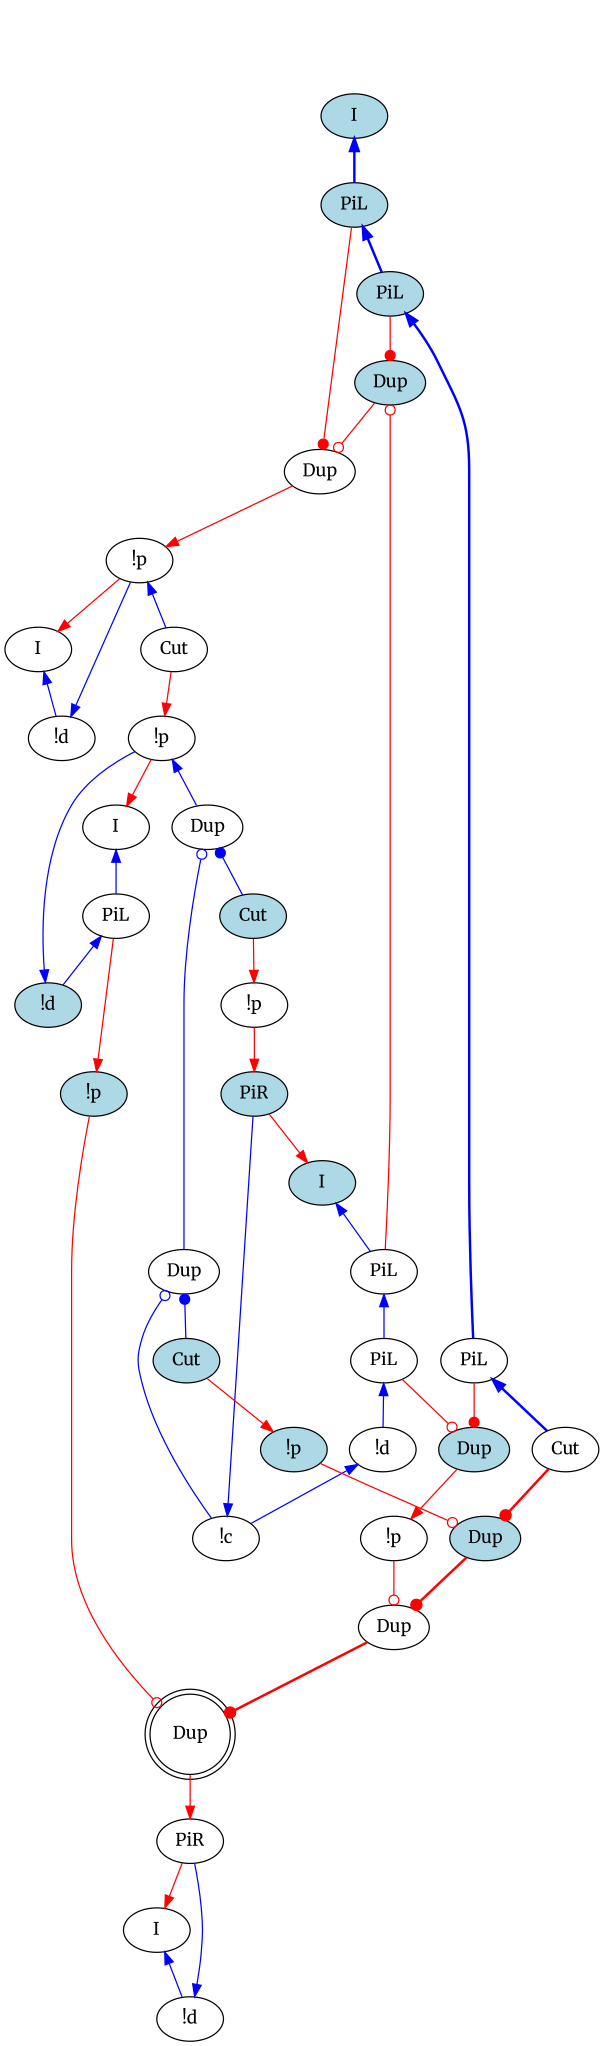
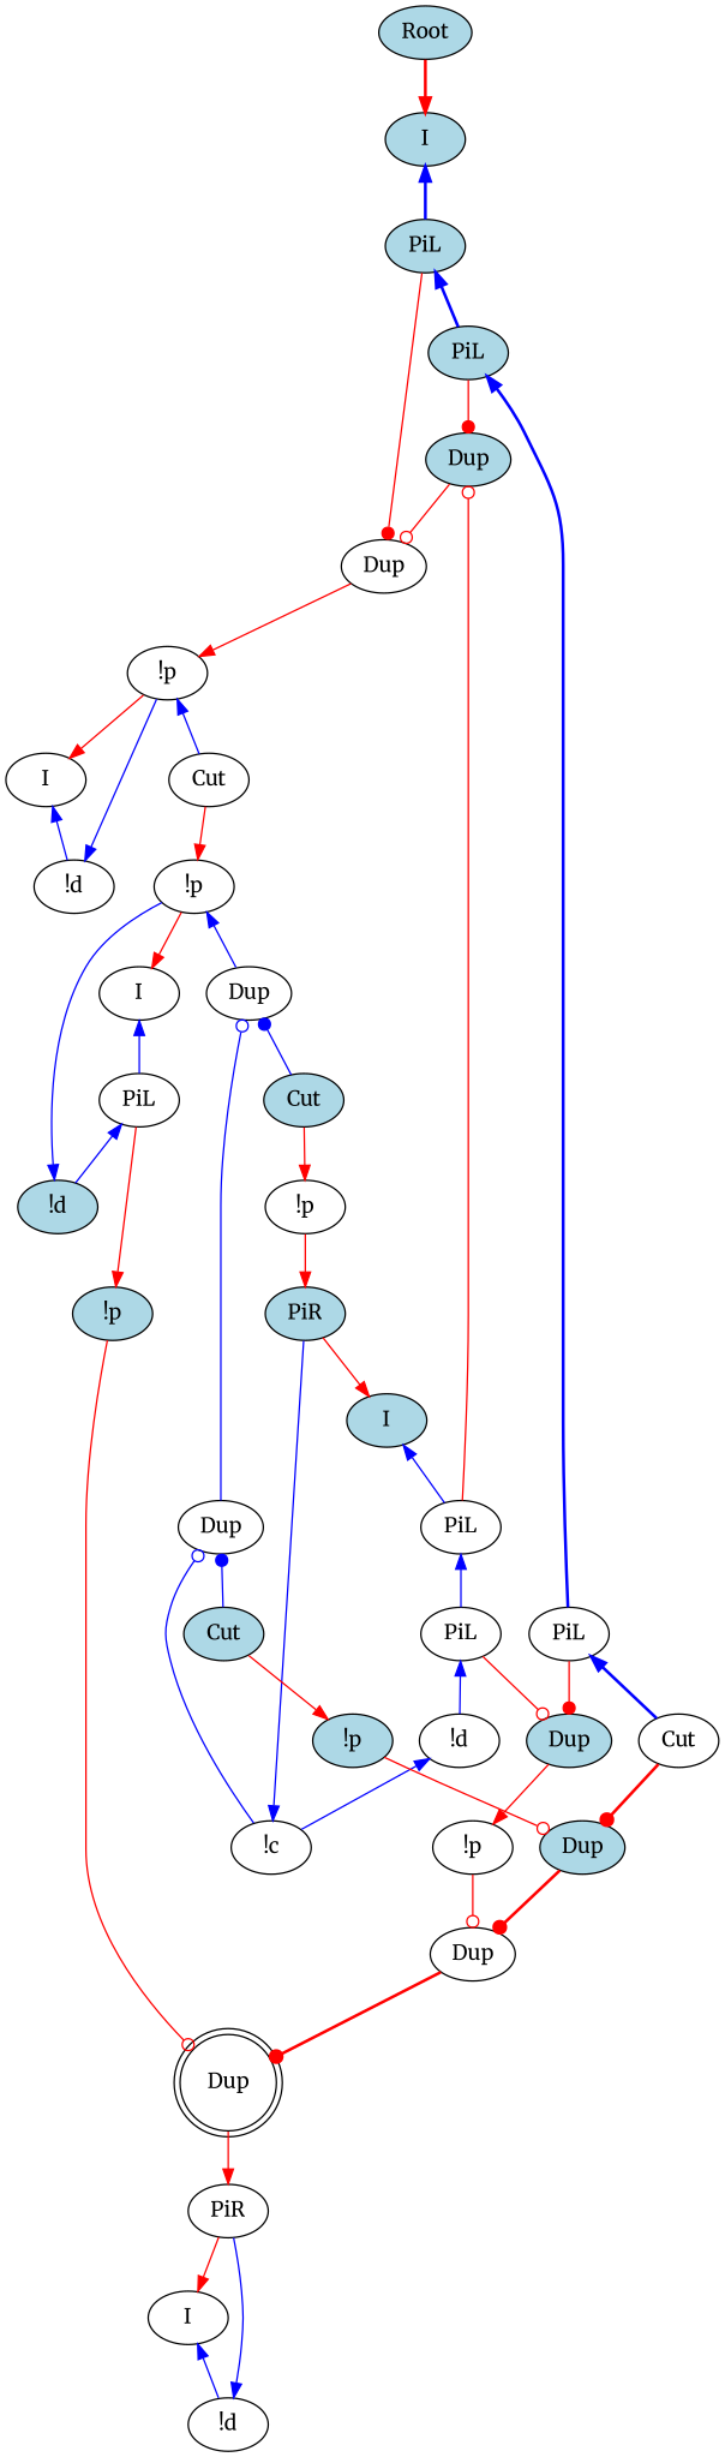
  digraph {
    fontname=Merriweather
    node [style=filled fillcolor=white fontname=Merriweather]
    edge [color=red fontname=Merriweather]
+   n1 [label=Root fillcolor=lightblue]
    n2 [label=I fillcolor=lightblue]
    n3 [label="!p"]
    n4 [label=I]
    n5 [label=Cut]
    n6 [label="!d"]
    n7 [label=I]
    n8 [label="!d"]
    n9 [label=PiR]
    n10 [label="!p"]
    n11 [label=I]
    n12 [label=Dup]
    n13 [label="!d" fillcolor=lightblue]
    n14 [label=PiL]
    n15 [label="!p" fillcolor=lightblue]
    n16 [label=PiL fillcolor=lightblue]
    n17 [label="!p"]
    n18 [label=PiR fillcolor=lightblue]
    n19 [label=Cut fillcolor=lightblue]
    n20 [label=I fillcolor=lightblue]
    n21 [label="!c"]
    n22 [label="!d"]
    n23 [label=PiL]
    n24 [label=Dup fillcolor=lightblue]
    n25 [label=Cut]
    n26 [label=PiL]
    n27 [label=PiL fillcolor=lightblue]
    n28 [label=Dup fillcolor=lightblue]
    n29 [label=PiL]
    n30 [label=Dup]
    n31 [label=Cut fillcolor=lightblue]
    n32 [label="!p"]
    n33 [label=Dup]
    n34 [label=Dup shape=doublecircle]
    n35 [label=Dup]
    n36 [label=Dup fillcolor=lightblue]
    n37 [label="!p" fillcolor=lightblue]
+   n1 -> n2 [penwidth=2]
    n2 -> n16 [color=blue dir=back penwidth=2]
    n3 -> n4
    n3 -> n5 [color=blue dir=back]
    n4 -> n6 [color=blue dir=back]
    n5 -> n10
    n6 -> n3 [color=blue dir=back]
    n7 -> n8 [color=blue dir=back]
    n8 -> n9 [color=blue dir=back]
    n9 -> n7
    n10 -> n11
    n10 -> n12 [color=blue dir=back]
    n11 -> n14 [color=blue dir=back]
    n12 -> n19 [arrowtail=dot color=blue dir=back]
    n12 -> n30 [arrowtail=odot color=blue dir=back]
    n13 -> n10 [color=blue dir=back]
    n14 -> n13 [color=blue dir=back]
    n14 -> n15
    n15 -> n34 [arrowhead=odot]
    n16 -> n27 [color=blue dir=back penwidth=2]
    n16 -> n33 [arrowhead=dot]
    n17 -> n18
    n18 -> n20
    n19 -> n17
    n20 -> n29 [color=blue dir=back]
    n21 -> n18 [color=blue dir=back]
    n22 -> n21 [color=blue dir=back]
    n23 -> n24 [arrowhead=dot]
    n23 -> n25 [color=blue dir=back penwidth=2]
    n24 -> n32
    n25 -> n36 [arrowhead=dot penwidth=2]
    n26 -> n22 [color=blue dir=back]
    n26 -> n24 [arrowhead=odot]
    n27 -> n23 [color=blue dir=back penwidth=2]
    n27 -> n28 [arrowhead=dot]
    n28 -> n33 [arrowhead=odot]
    n29 -> n26 [color=blue dir=back]
    n29 -> n28 [arrowhead=odot]
    n30 -> n21 [arrowtail=odot color=blue dir=back]
    n30 -> n31 [arrowtail=dot color=blue dir=back]
    n31 -> n37
    n32 -> n35 [arrowhead=odot]
    n33 -> n3
    n34 -> n9
    n35 -> n34 [arrowhead=dot penwidth=2]
    n36 -> n35 [arrowhead=dot penwidth=2]
    n37 -> n36 [arrowhead=odot]
  }
